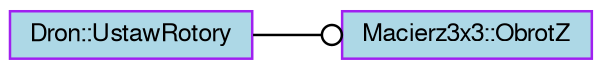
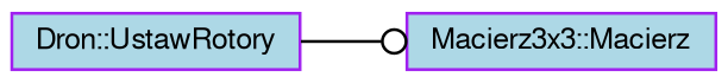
  digraph {
    rankdir=LR
    node [color=purple fillcolor=lightblue fontname=FreeSans fontsize=10 shape=record style=filled]
    n1 [fontcolor=black height=0.2 label="Dron::UstawRotory" width=0.4]
-   n2 [height=0.2 label="Macierz3x3::ObrotZ" width=0.4]
+   n2 [height=0.2 label="Macierz3x3::Macierz" width=0.4]
    n1 -> n2 [color=black fontname=FreeSans fontsize=10 labelfontname=FreeSans labelfontsize=10 style=solid arrowhead=odot]
  }
